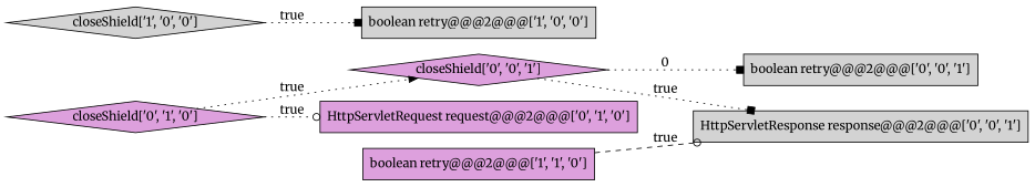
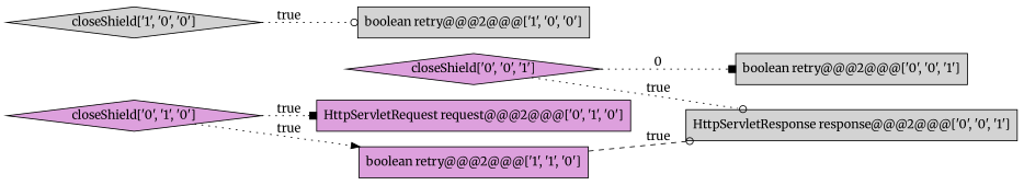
  digraph {
    fontname=Merriweather
    rankdir=LR
    node [fillcolor=lightgrey fontname=Merriweather shape=box style=filled]
    edge [arrowhead=box fontname=Merriweather style=dotted]
    n1 [label="boolean retry@@@2@@@['0', '0', '1']"]
    n2 [fillcolor=plum label="closeShield['0', '0', '1']" shape=diamond]
    n3 [label="HttpServletResponse response@@@2@@@['0', '0', '1']"]
    n4 [fillcolor=plum label="closeShield['0', '1', '0']" shape=diamond]
    n5 [fillcolor=plum label="HttpServletRequest request@@@2@@@['0', '1', '0']"]
    n6 [fillcolor=plum label="boolean retry@@@2@@@['1', '1', '0']"]
    n7 [label="boolean retry@@@2@@@['1', '0', '0']"]
    n8 [label="closeShield['1', '0', '0']" shape=diamond]
    n2 -> n1 [label=0]
-   n2 -> n3 [label=true]
-   n4 -> n5 [arrowhead=odot label=true]
-   n4 -> n2 [arrowhead=normal label=true]
+   n2 -> n3 [arrowhead=odot label=true]
+   n4 -> n5 [label=true]
+   n4 -> n6 [arrowhead=normal label=true]
    n6 -> n3 [arrowhead=odot label=true style=dashed]
-   n8 -> n7 [label=true]
+   n8 -> n7 [arrowhead=odot label=true]
  }
